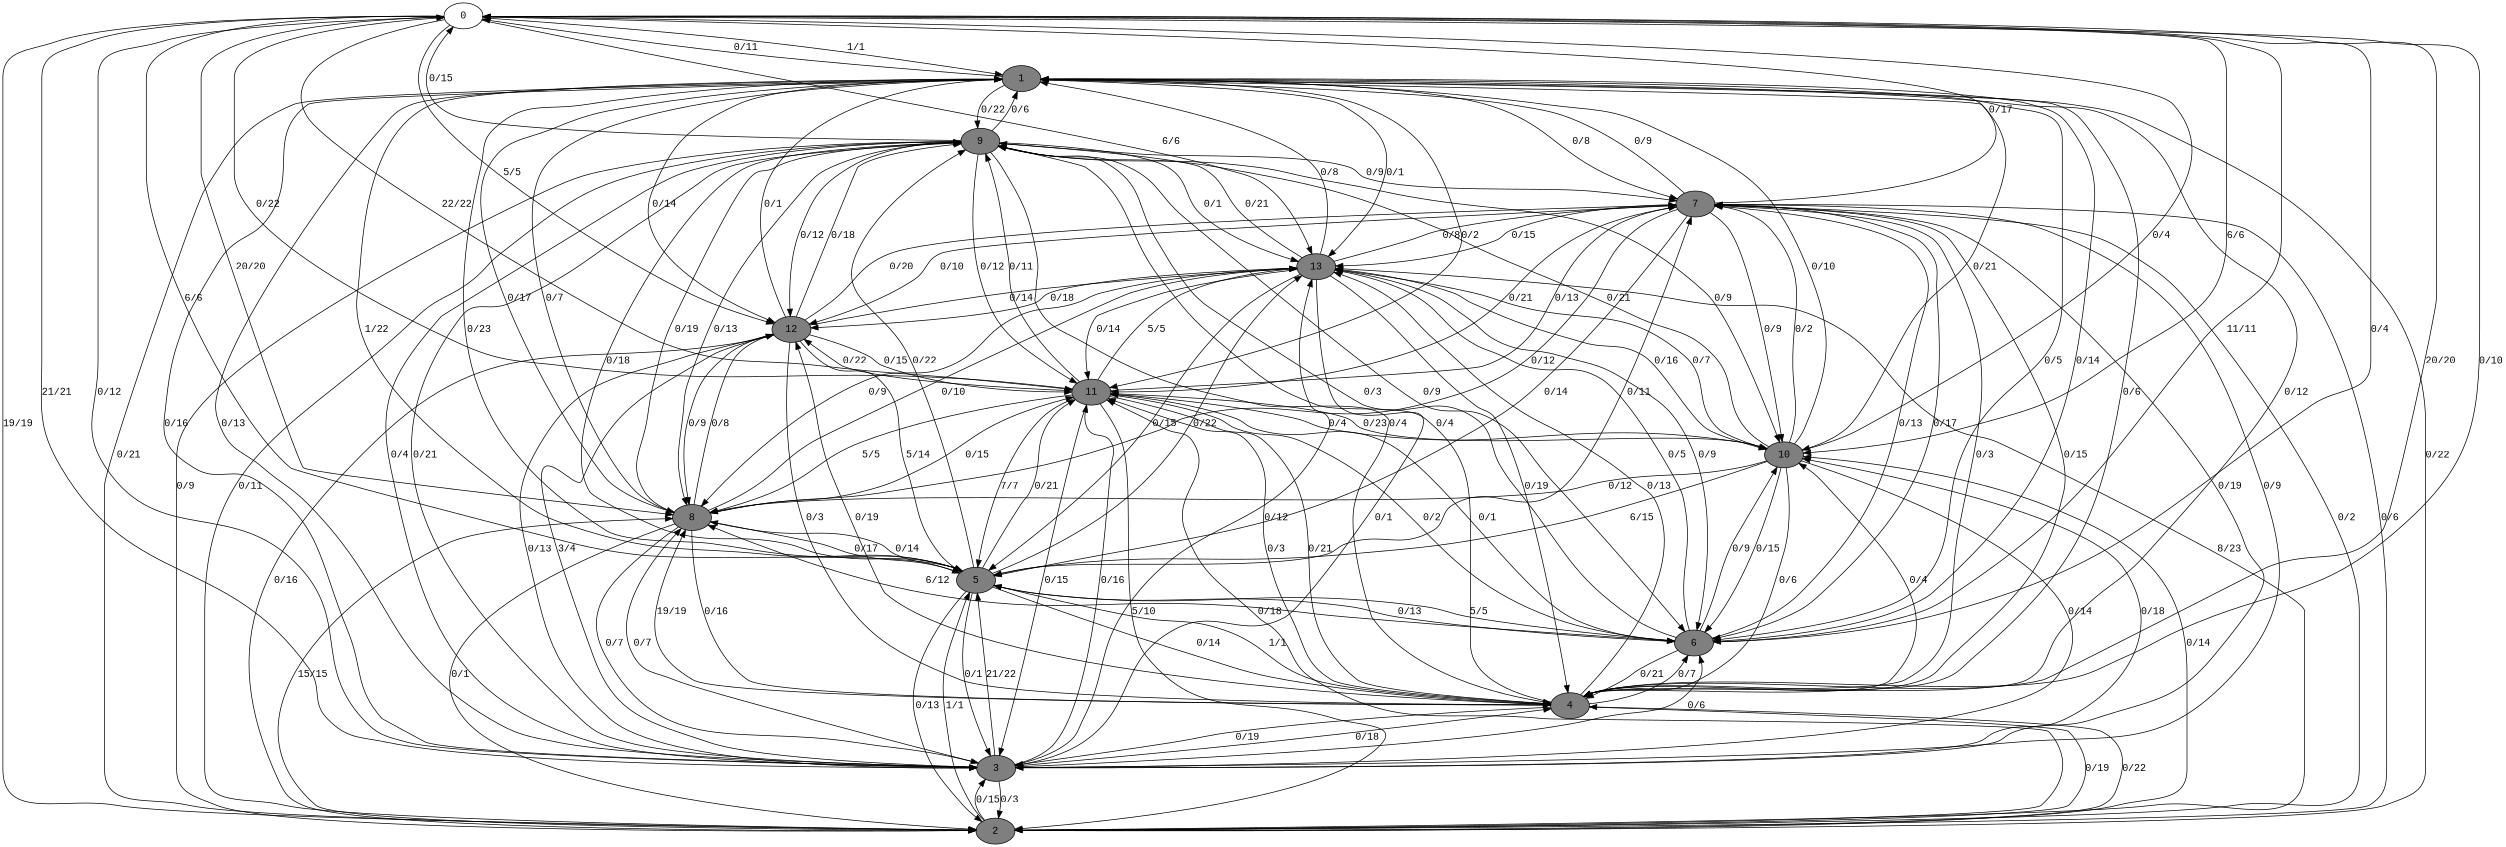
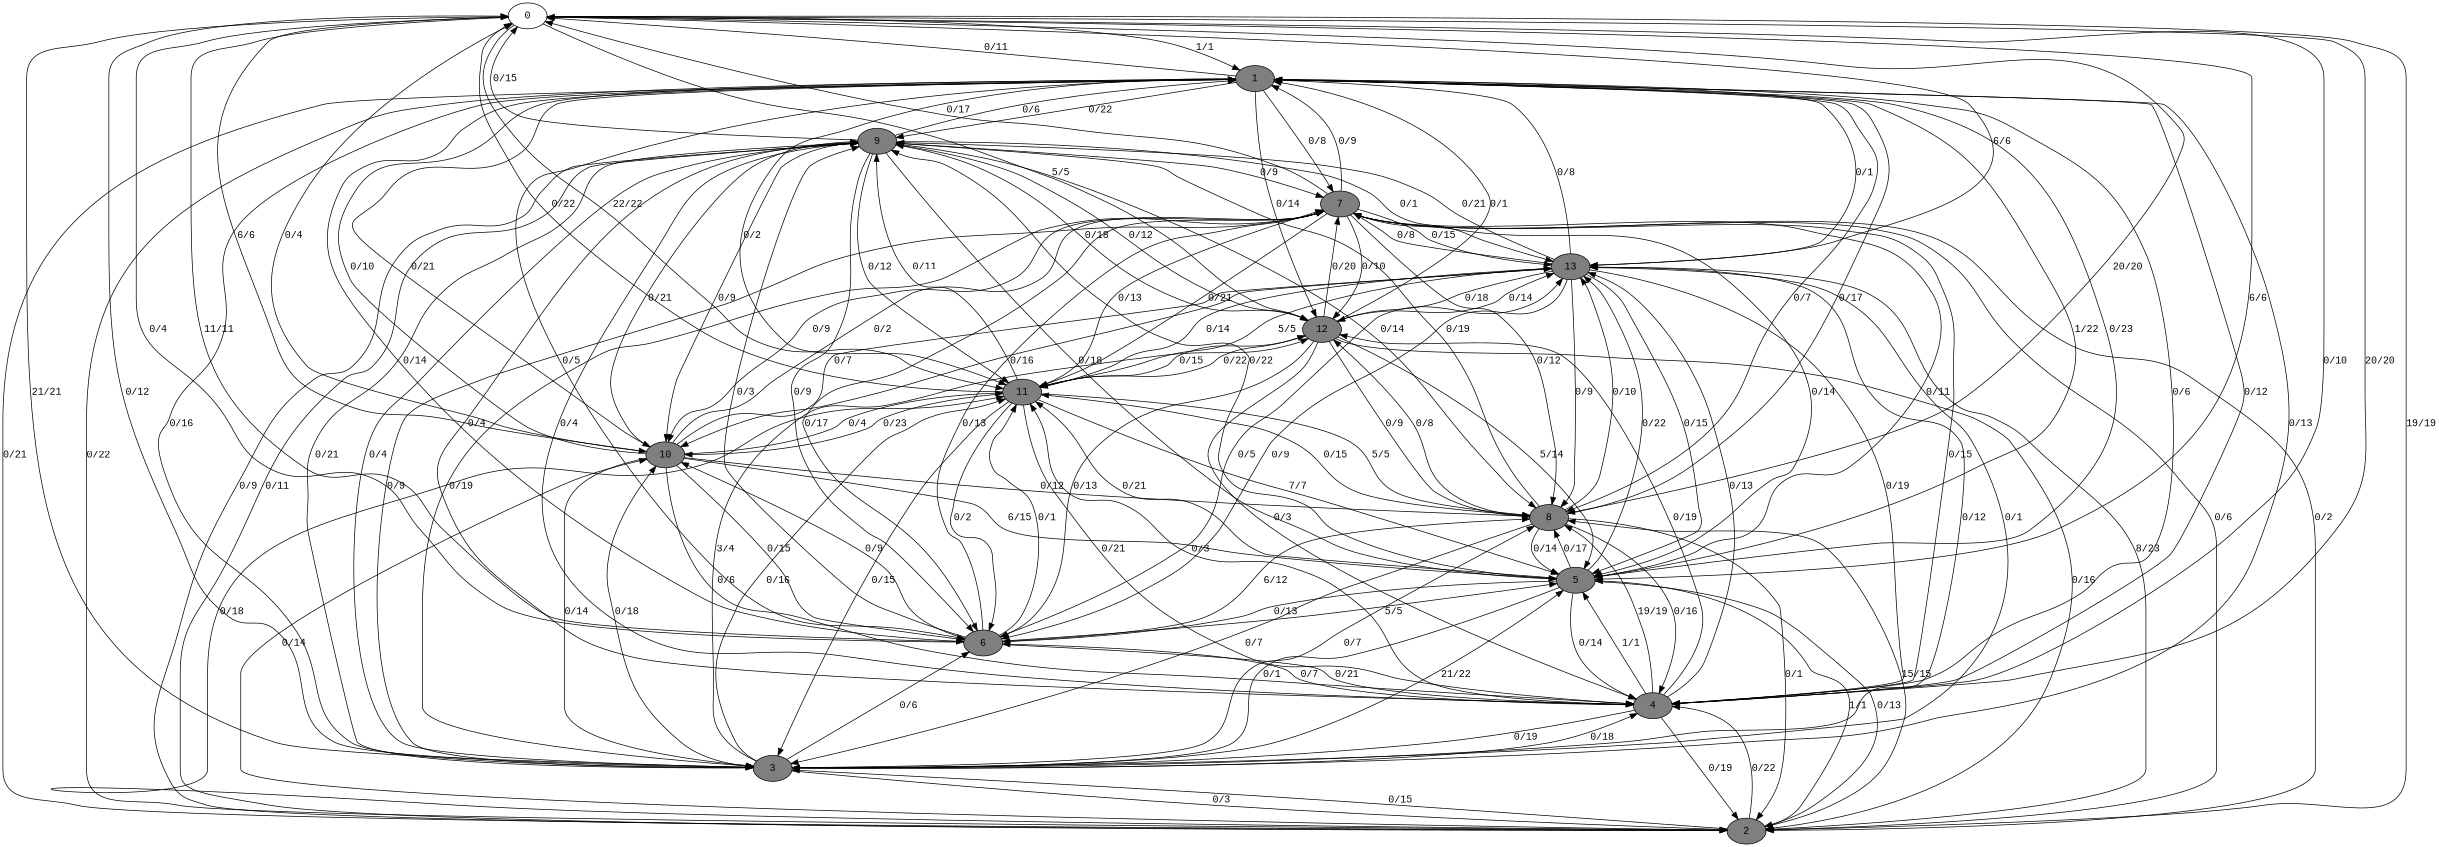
  digraph {
    fontname="Liberation Mono"
    node [fillcolor=grey50 fontname="Liberation Mono" style=filled]
    edge [fontname="Liberation Mono"]
    0 [fillcolor=grey100]
    1
    2
    3
    4
    5
    6
    8
    10
    11
    12
    13
    7
    9
    0 -> 1 [label="1/1"]
    0 -> 2 [label="19/19"]
    0 -> 3 [label="21/21"]
    0 -> 4 [label="20/20"]
    0 -> 5 [label="6/6"]
    0 -> 6 [label="11/11"]
    0 -> 8 [label="20/20"]
    0 -> 10 [label="6/6"]
    0 -> 11 [label="22/22"]
    0 -> 12 [label="5/5"]
    0 -> 13 [label="6/6"]
    1 -> 0 [label="0/11"]
    1 -> 2 [label="0/21"]
    1 -> 3 [label="0/16"]
    1 -> 4 [label="0/12"]
    1 -> 5 [label="1/22"]
    1 -> 6 [label="0/5"]
    1 -> 8 [label="0/7"]
    1 -> 10 [label="0/21"]
    1 -> 11 [label="0/2"]
    1 -> 12 [label="0/14"]
    1 -> 13 [label="0/1"]
    1 -> 7 [label="0/8"]
    1 -> 9 [label="0/22"]
    2 -> 1 [label="0/22"]
    2 -> 3 [label="0/15"]
    2 -> 4 [label="0/22"]
    2 -> 5 [label="1/1"]
    2 -> 8 [label="15/15"]
    2 -> 10 [label="0/14"]
    2 -> 11 [label="0/18"]
    2 -> 13 [label="8/23"]
    2 -> 7 [label="0/6"]
    2 -> 9 [label="0/11"]
    3 -> 0 [label="0/12"]
    3 -> 1 [label="0/13"]
    3 -> 2 [label="0/3"]
    3 -> 4 [label="0/18"]
    3 -> 5 [label="21/22"]
    3 -> 6 [label="0/6"]
    3 -> 8 [label="0/7"]
    3 -> 10 [label="0/18"]
    3 -> 11 [label="0/16"]
    3 -> 12 [label="3/4"]
    3 -> 13 [label="0/12"]
    3 -> 7 [label="0/9"]
    3 -> 9 [label="0/21"]
    4 -> 0 [label="0/10"]
    4 -> 1 [label="0/6"]
    4 -> 2 [label="0/19"]
    4 -> 3 [label="0/19"]
    4 -> 5 [label="1/1"]
    4 -> 6 [label="0/7"]
    4 -> 8 [label="19/19"]
-   4 -> 10 [label="0/4"]
    4 -> 11 [label="0/3"]
    4 -> 12 [label="0/19"]
    4 -> 13 [label="0/13"]
-   4 -> 7 [label="0/3"]
    4 -> 9 [label="0/4"]
    5 -> 1 [label="0/23"]
    5 -> 2 [label="0/13"]
    5 -> 3 [label="0/1"]
    5 -> 4 [label="0/14"]
    5 -> 6 [label="0/13"]
    5 -> 8 [label="0/17"]
    5 -> 11 [label="0/21"]
    5 -> 13 [label="0/22"]
    5 -> 7 [label="0/11"]
    5 -> 9 [label="0/22"]
    6 -> 0 [label="0/4"]
    6 -> 1 [label="0/14"]
    6 -> 4 [label="0/21"]
    6 -> 5 [label="5/5"]
    6 -> 8 [label="6/12"]
    6 -> 10 [label="0/9"]
    6 -> 11 [label="0/1"]
    6 -> 13 [label="0/5"]
    6 -> 7 [label="0/13"]
    6 -> 9 [label="0/3"]
    8 -> 1 [label="0/17"]
    8 -> 2 [label="0/1"]
    8 -> 3 [label="0/7"]
    8 -> 4 [label="0/16"]
    8 -> 5 [label="0/14"]
    8 -> 11 [label="0/15"]
    8 -> 12 [label="0/8"]
    8 -> 13 [label="0/10"]
    8 -> 9 [label="0/19"]
    10 -> 0 [label="0/4"]
    10 -> 1 [label="0/10"]
    10 -> 3 [label="0/14"]
    10 -> 4 [label="0/6"]
    10 -> 5 [label="6/15"]
    10 -> 6 [label="0/15"]
    10 -> 8 [label="0/12"]
    10 -> 11 [label="0/4"]
    10 -> 13 [label="0/7"]
    10 -> 7 [label="0/2"]
    10 -> 9 [label="0/21"]
    11 -> 0 [label="0/22"]
-   11 -> 2 [label="5/10"]
    11 -> 3 [label="0/15"]
    11 -> 4 [label="0/21"]
    11 -> 5 [label="7/7"]
    11 -> 6 [label="0/2"]
    11 -> 8 [label="5/5"]
    11 -> 10 [label="0/23"]
    11 -> 12 [label="0/22"]
    11 -> 13 [label="5/5"]
    11 -> 7 [label="0/13"]
    11 -> 9 [label="0/11"]
    12 -> 1 [label="0/1"]
    12 -> 2 [label="0/16"]
-   12 -> 3 [label="0/13"]
+   12 -> 6 [label="0/13"]
    12 -> 4 [label="0/3"]
    12 -> 5 [label="5/14"]
    12 -> 8 [label="0/9"]
    12 -> 11 [label="0/15"]
    12 -> 13 [label="0/14"]
    12 -> 7 [label="0/20"]
    12 -> 9 [label="0/18"]
    13 -> 1 [label="0/8"]
    13 -> 3 [label="0/1"]
    13 -> 4 [label="0/19"]
    13 -> 5 [label="0/15"]
    13 -> 6 [label="0/9"]
    13 -> 8 [label="0/9"]
    13 -> 10 [label="0/16"]
    13 -> 11 [label="0/14"]
    13 -> 12 [label="0/18"]
    13 -> 7 [label="0/8"]
    13 -> 9 [label="0/21"]
    7 -> 0 [label="0/17"]
    7 -> 1 [label="0/9"]
    7 -> 2 [label="0/2"]
    7 -> 3 [label="0/19"]
    7 -> 4 [label="0/15"]
    7 -> 5 [label="0/14"]
    7 -> 6 [label="0/17"]
    7 -> 8 [label="0/12"]
    7 -> 10 [label="0/9"]
    7 -> 11 [label="0/21"]
    7 -> 12 [label="0/10"]
    7 -> 13 [label="0/15"]
    9 -> 0 [label="0/15"]
    9 -> 1 [label="0/6"]
    9 -> 2 [label="0/9"]
    9 -> 3 [label="0/4"]
    9 -> 4 [label="0/4"]
    9 -> 5 [label="0/18"]
    9 -> 6 [label="0/9"]
-   9 -> 8 [label="0/13"]
+   9 -> 8 [label="0/14"]
    9 -> 10 [label="0/9"]
    9 -> 11 [label="0/12"]
    9 -> 12 [label="0/12"]
    9 -> 13 [label="0/1"]
    9 -> 7 [label="0/9"]
  }
